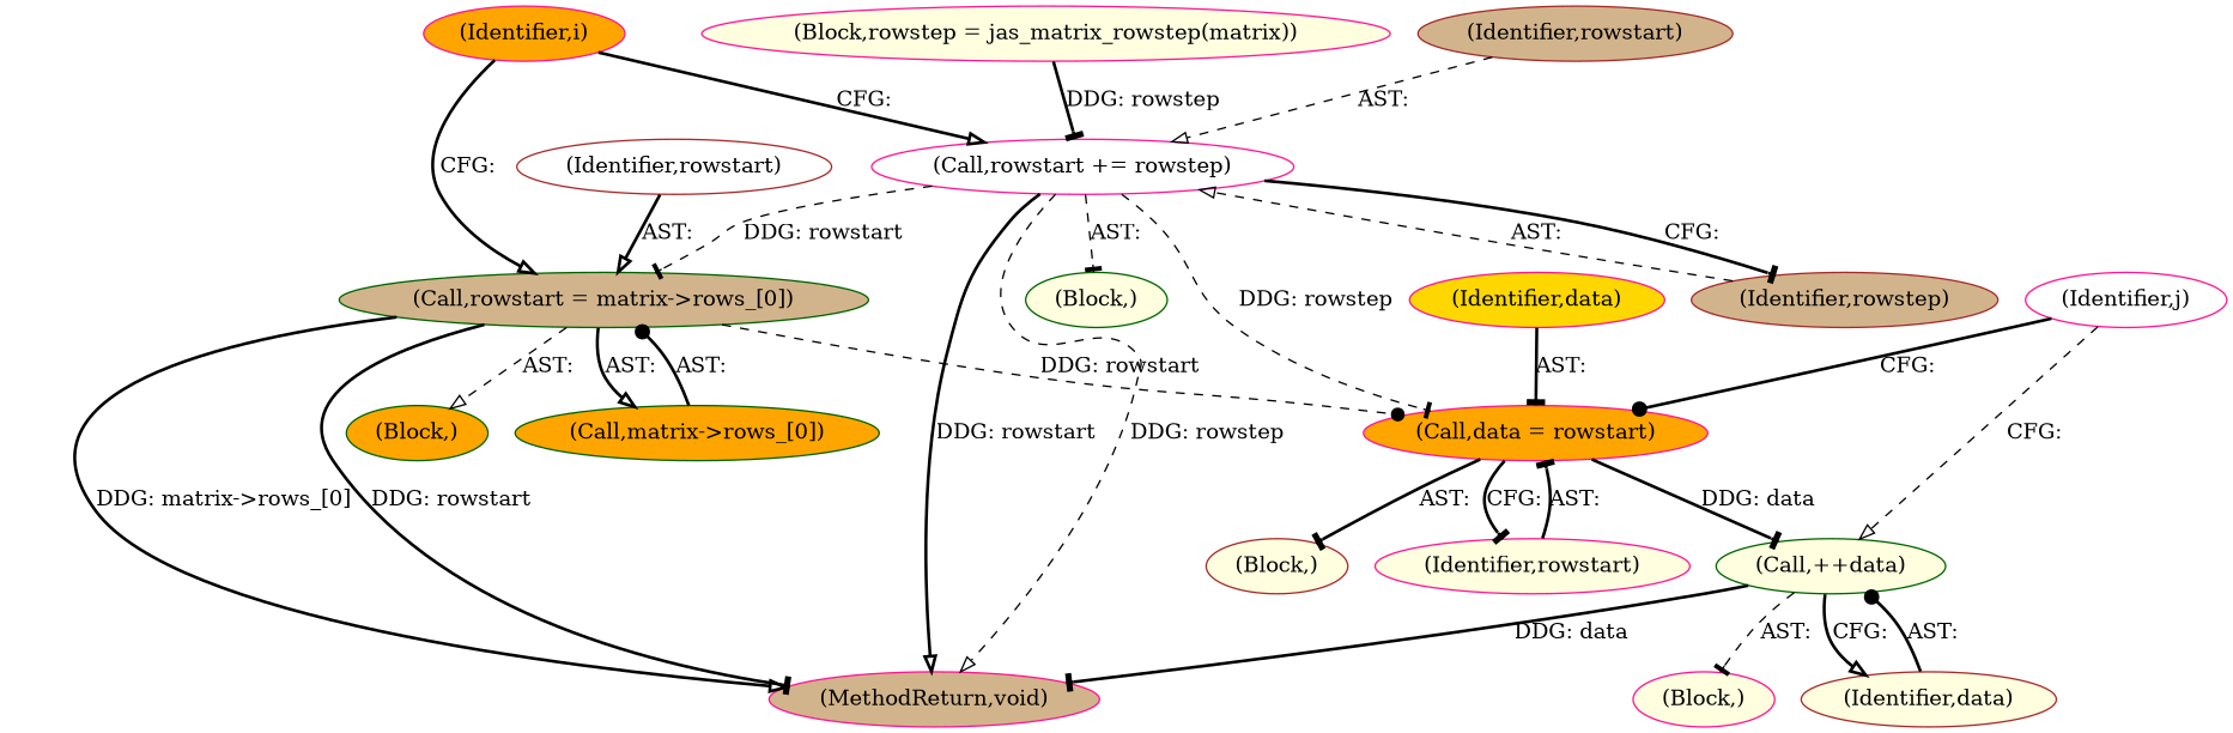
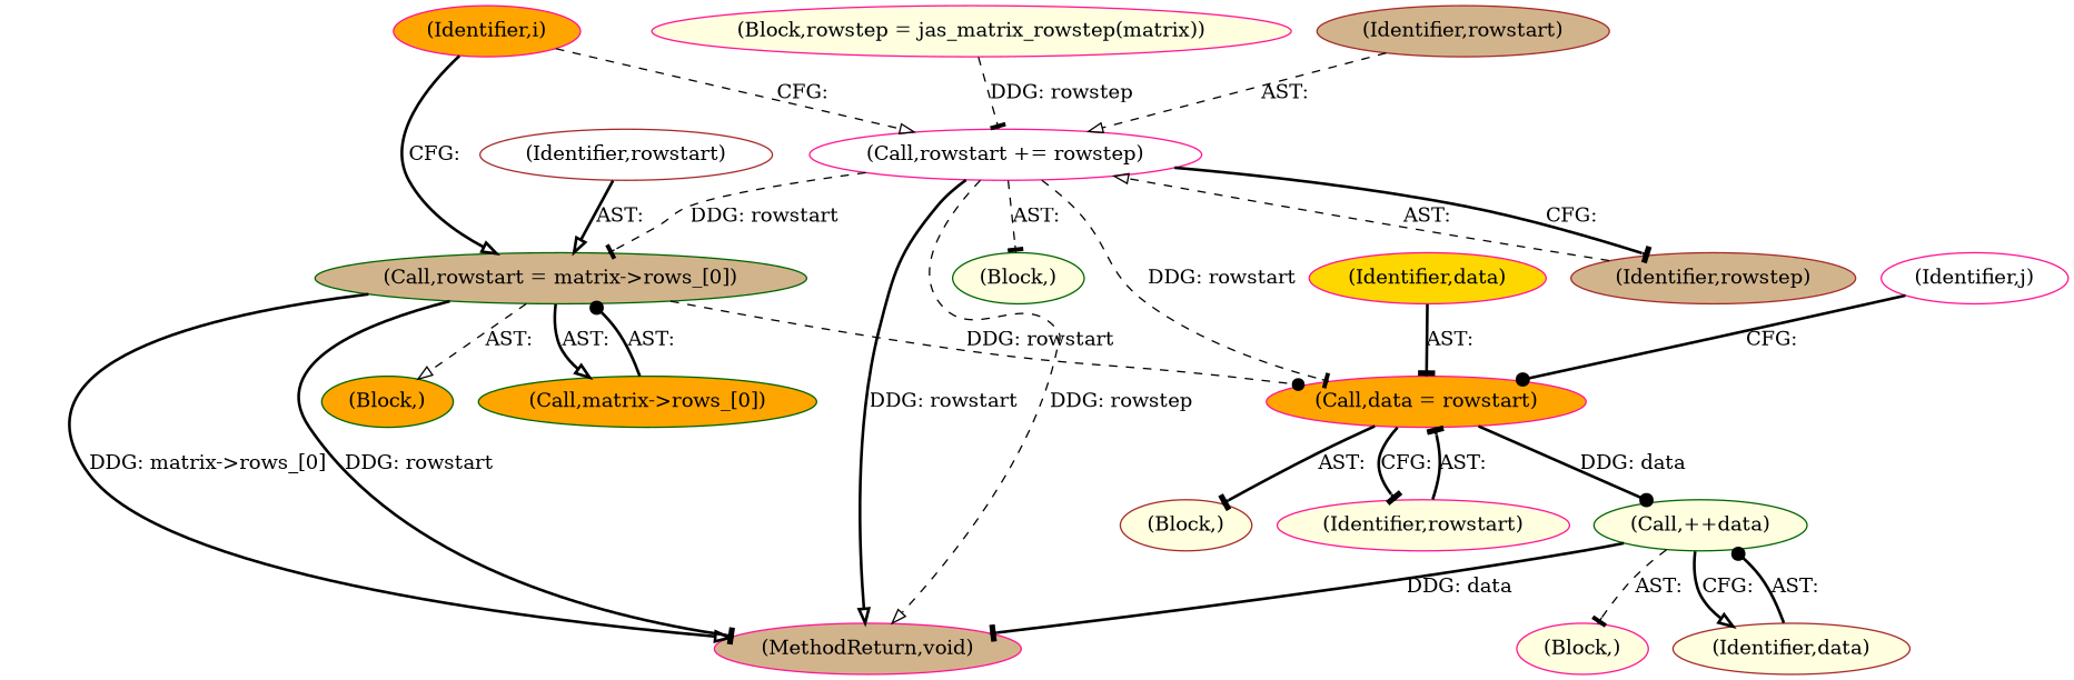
  digraph {
    node [color=deeppink fillcolor=lightyellow style=filled]
    edge [arrowhead=tee style=bold]
    n1 [color=darkgreen fillcolor=tan label="(Call,rowstart = matrix->rows_[0])"]
    n2 [fillcolor=orange label="(Call,data = rowstart)"]
    n3 [color=darkgreen fillcolor=orange label="(Block,)"]
    n4 [fillcolor=tan label="(MethodReturn,void)"]
    n5 [color=darkgreen fillcolor=orange label="(Call,matrix->rows_[0])"]
    n6 [fillcolor=white label="(Call,rowstart += rowstep)"]
    n7 [color=darkgreen label="(Block,)"]
    n8 [color=brown fillcolor=tan label="(Identifier,rowstep)"]
    n9 [color=darkgreen label="(Call,++data)"]
    n10 [label="(Identifier,rowstart)"]
    n11 [color=brown label="(Block,)"]
    n12 [color=brown label="(Identifier,data)"]
    n13 [label="(Block,)"]
    n14 [color=brown fillcolor=tan label="(Identifier,rowstart)"]
    n15 [fillcolor=orange label="(Identifier,i)"]
    n16 [fillcolor=gold label="(Identifier,data)"]
    n17 [fillcolor=white label="(Identifier,j)"]
    n18 [label="(Block,rowstep = jas_matrix_rowstep(matrix))"]
    n19 [color=brown fillcolor=white label="(Identifier,rowstart)"]
    n1 -> n2 [arrowhead=dot label="DDG: rowstart" style=dashed]
    n1 -> n3 [arrowhead=onormal label="AST: " style=dashed]
    n1 -> n4 [label="DDG: rowstart"]
    n1 -> n4 [arrowhead=onormal label="DDG: matrix->rows_[0]"]
    n1 -> n5 [arrowhead=onormal label="AST: "]
-   n2 -> n9 [label="DDG: data"]
+   n2 -> n9 [arrowhead=dot label="DDG: data"]
    n2 -> n10 [label="CFG: "]
    n2 -> n11 [label="AST: "]
    n5 -> n1 [arrowhead=dot label="AST: "]
    n6 -> n1 [label="DDG: rowstart" style=dashed]
-   n6 -> n2 [label="DDG: rowstep" style=dashed]
+   n6 -> n2 [label="DDG: rowstart" style=dashed]
    n6 -> n4 [arrowhead=onormal label="DDG: rowstep" style=dashed]
    n6 -> n4 [arrowhead=onormal label="DDG: rowstart"]
    n6 -> n7 [label="AST: " style=dashed]
    n6 -> n8 [label="CFG: "]
    n8 -> n6 [arrowhead=onormal label="AST: " style=dashed]
    n9 -> n4 [label="DDG: data"]
    n9 -> n12 [arrowhead=onormal label="CFG: "]
    n9 -> n13 [label="AST: " style=dashed]
    n10 -> n2 [label="AST: "]
    n12 -> n9 [arrowhead=dot label="AST: "]
    n14 -> n6 [arrowhead=onormal label="AST: " style=dashed]
    n15 -> n1 [arrowhead=onormal label="CFG: "]
-   n15 -> n6 [arrowhead=onormal label="CFG: "]
+   n15 -> n6 [arrowhead=onormal label="CFG: " style=dashed]
    n16 -> n2 [label="AST: "]
    n17 -> n2 [arrowhead=dot label="CFG: "]
-   n17 -> n9 [arrowhead=onormal label="CFG: " style=dashed]
-   n18 -> n6 [label="DDG: rowstep"]
+   n18 -> n6 [label="DDG: rowstep" style=dashed]
    n19 -> n1 [arrowhead=onormal label="AST: "]
  }
